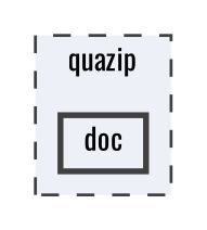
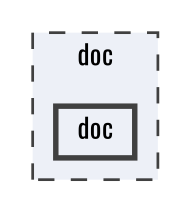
  digraph {
    compound=true
    fontname=Oswald
    n1 [color=grey25 fillcolor="#edf0f7" fontname=Oswald fontsize=10 height=0.2 label=doc shape=box style="filled,bold" width=0.4]
    subgraph cluster_1 {
      bgcolor="#edf0f7"
      fontsize=10
-     label=quazip
+     label=doc
      pencolor=grey25
      style="filled,dashed"
      n1
    }
  }
